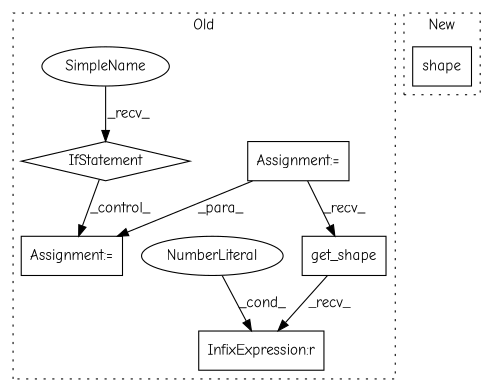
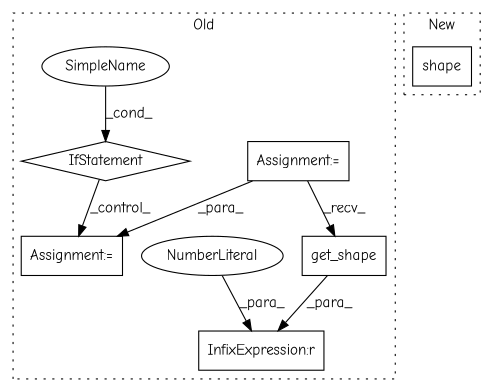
  digraph {
    fontname="Comic Neue"
    node [a=32 fontname="Comic Neue" l=1 shape=box]
    edge [fontname="Comic Neue"]
    n1 [l=11 label=get_shape s=855]
    n2 [a=25 l="4,2" label=IfStatement s="844,877" shape=diamond]
    n3 [a=7 l=6 label="Assignment:=" s=695]
    n4 [a=27 l=4 label="InfixExpression:r" s=872]
    n5 [a=34 label=NumberLiteral s=876 shape=ellipse]
    n6 [a=42 label=SimpleName shape=ellipse l=""]
    n7 [a=7 label="Assignment:=" s=1058]
    n8 [l="8,1" label=shape s="776,790"]
    subgraph cluster_1 {
      label=Old
      style=dotted
      n1
      n2
      n3
      n4
      n5
      n6
      n7
    }
    subgraph cluster_2 {
      label=New
      style=dotted
      n8
    }
-   n1 -> n4 [label=_recv_]
+   n1 -> n4 [label=_para_]
    n2 -> n7 [label=_control_]
    n3 -> n1 [label=_recv_]
    n3 -> n7 [label=_para_]
-   n5 -> n4 [label=_cond_]
-   n6 -> n2 [label=_recv_]
+   n5 -> n4 [label=_para_]
+   n6 -> n2 [label=_cond_]
  }
